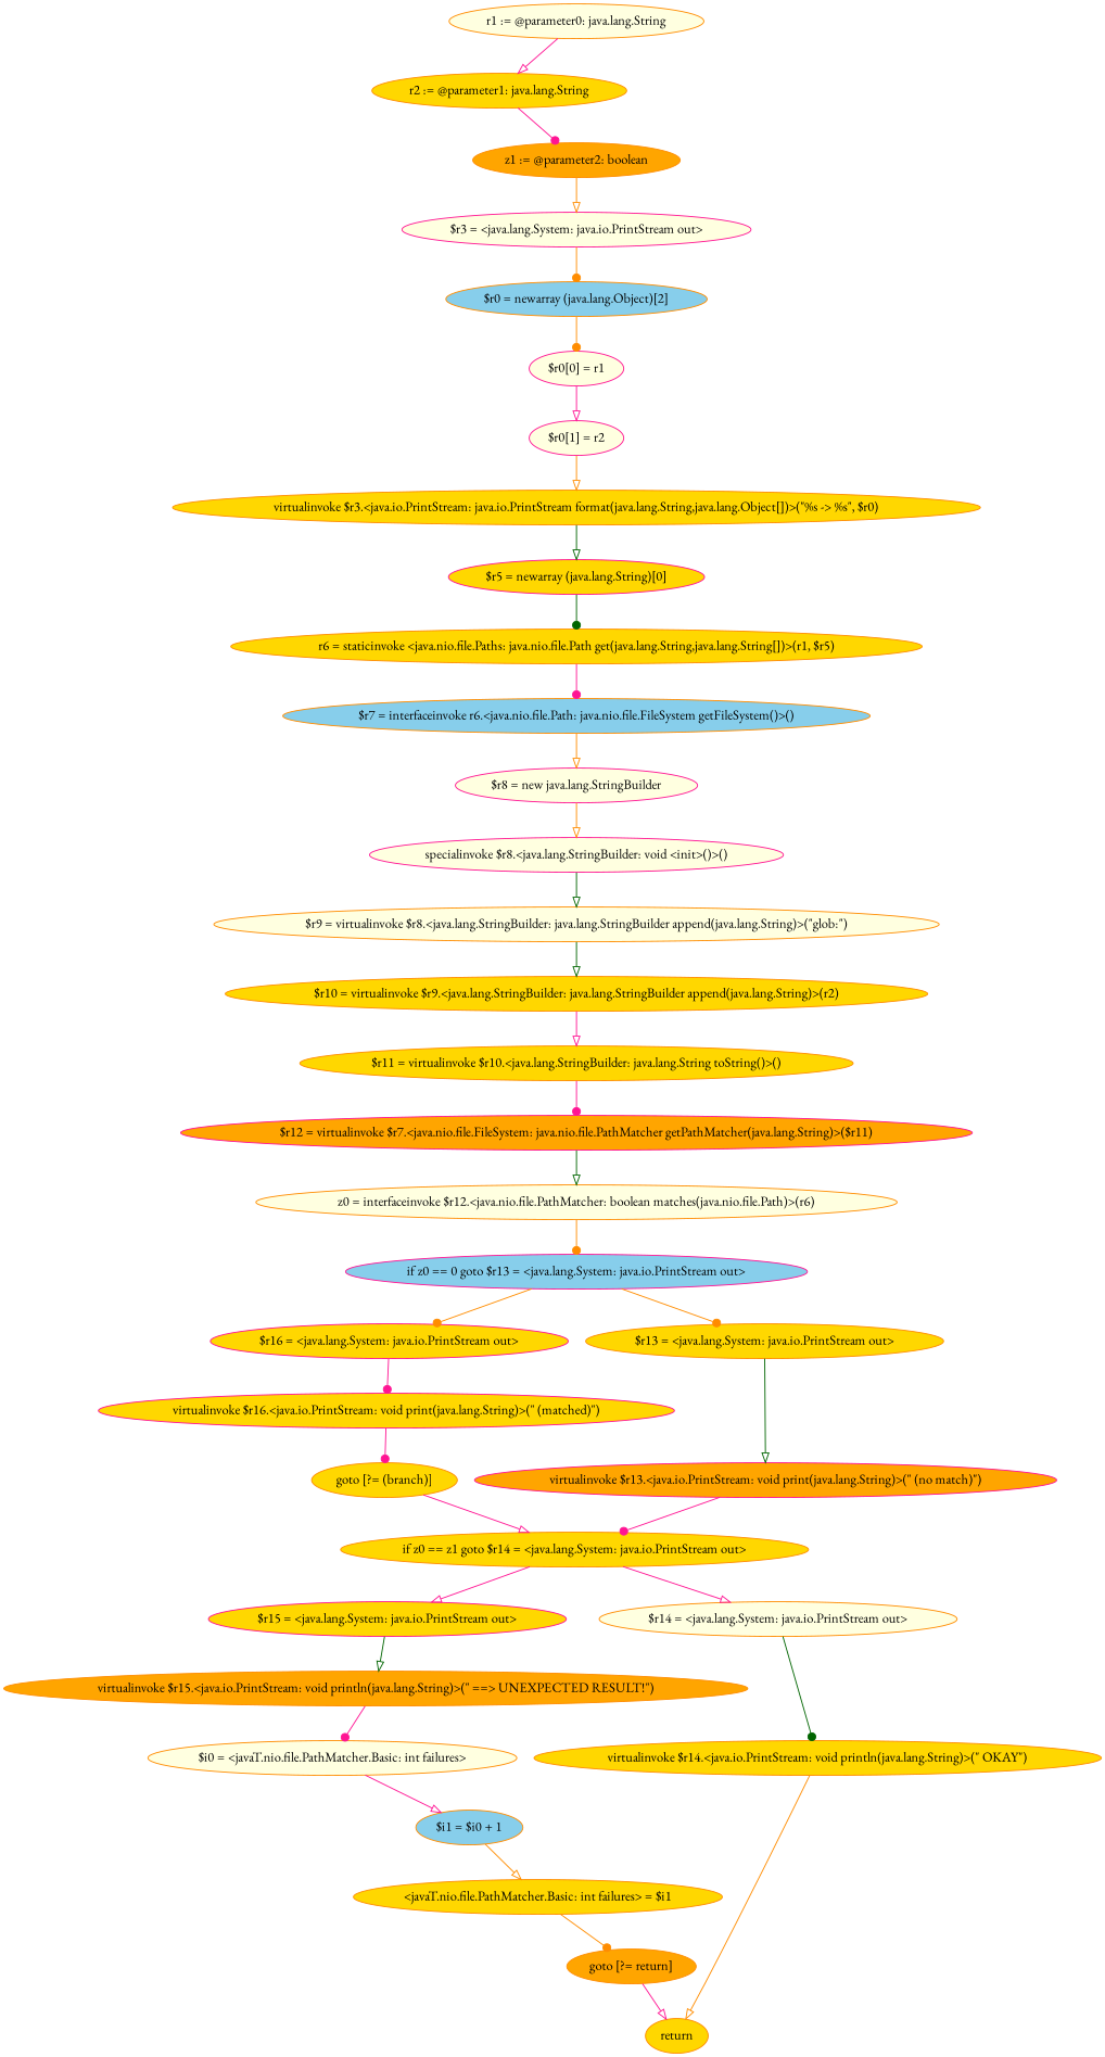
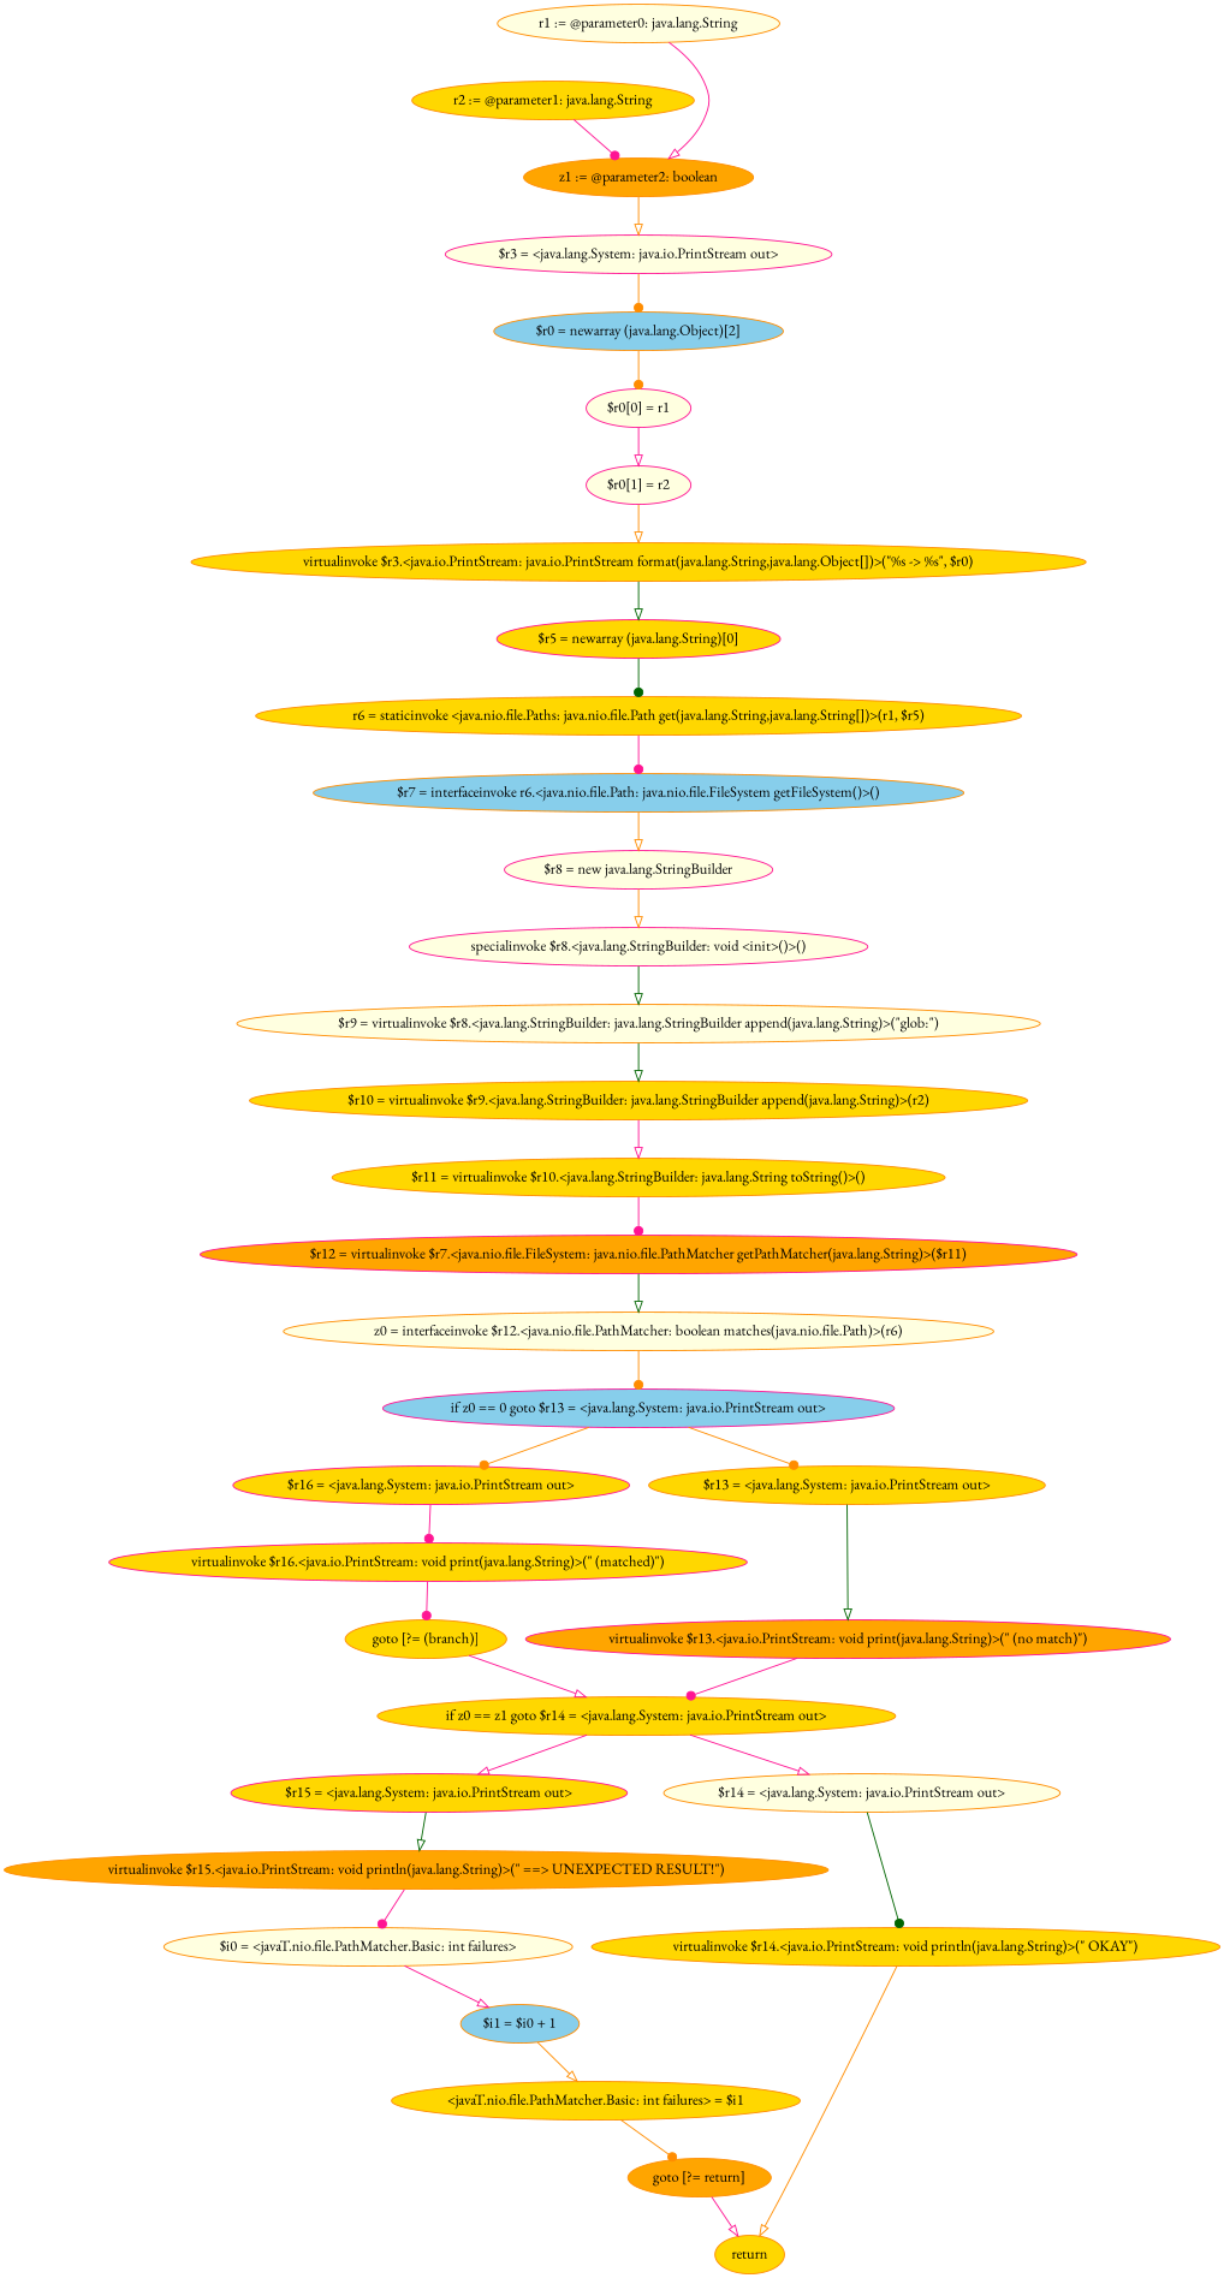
  digraph {
    fontname="EB Garamond"
    node [color=darkorange fillcolor=gold fontname="EB Garamond" style=filled]
    edge [arrowhead=onormal color=deeppink fontname="EB Garamond"]
    "r1 := @parameter0: java.lang.String" [fillcolor=lightyellow]
    "r2 := @parameter1: java.lang.String"
    "z1 := @parameter2: boolean" [fillcolor=orange]
    "$r3 = <java.lang.System: java.io.PrintStream out>" [color=deeppink fillcolor=lightyellow]
    "$r0 = newarray (java.lang.Object)[2]" [fillcolor=skyblue]
    "$r0[0] = r1" [color=deeppink fillcolor=lightyellow]
    "$r0[1] = r2" [color=deeppink fillcolor=lightyellow]
    "virtualinvoke $r3.<java.io.PrintStream: java.io.PrintStream format(java.lang.String,java.lang.Object[])>(\"%s -> %s\", $r0)"
    "$r5 = newarray (java.lang.String)[0]" [color=deeppink]
    "r6 = staticinvoke <java.nio.file.Paths: java.nio.file.Path get(java.lang.String,java.lang.String[])>(r1, $r5)"
    "$r7 = interfaceinvoke r6.<java.nio.file.Path: java.nio.file.FileSystem getFileSystem()>()" [fillcolor=skyblue]
    "$r8 = new java.lang.StringBuilder" [color=deeppink fillcolor=lightyellow]
    "specialinvoke $r8.<java.lang.StringBuilder: void <init>()>()" [color=deeppink fillcolor=lightyellow]
    "$r9 = virtualinvoke $r8.<java.lang.StringBuilder: java.lang.StringBuilder append(java.lang.String)>(\"glob:\")" [fillcolor=lightyellow]
    "$r10 = virtualinvoke $r9.<java.lang.StringBuilder: java.lang.StringBuilder append(java.lang.String)>(r2)"
    "$r11 = virtualinvoke $r10.<java.lang.StringBuilder: java.lang.String toString()>()"
    "$r12 = virtualinvoke $r7.<java.nio.file.FileSystem: java.nio.file.PathMatcher getPathMatcher(java.lang.String)>($r11)" [color=deeppink fillcolor=orange]
    "z0 = interfaceinvoke $r12.<java.nio.file.PathMatcher: boolean matches(java.nio.file.Path)>(r6)" [fillcolor=lightyellow]
    "if z0 == 0 goto $r13 = <java.lang.System: java.io.PrintStream out>" [color=deeppink fillcolor=skyblue]
    "$r16 = <java.lang.System: java.io.PrintStream out>" [color=deeppink]
    "$r13 = <java.lang.System: java.io.PrintStream out>"
    "virtualinvoke $r16.<java.io.PrintStream: void print(java.lang.String)>(\" (matched)\")" [color=deeppink]
    "virtualinvoke $r13.<java.io.PrintStream: void print(java.lang.String)>(\" (no match)\")" [color=deeppink fillcolor=orange]
    "goto [?= (branch)]"
    "if z0 == z1 goto $r14 = <java.lang.System: java.io.PrintStream out>"
    "$r15 = <java.lang.System: java.io.PrintStream out>" [color=deeppink]
    "$r14 = <java.lang.System: java.io.PrintStream out>" [fillcolor=lightyellow]
    "virtualinvoke $r15.<java.io.PrintStream: void println(java.lang.String)>(\" ==> UNEXPECTED RESULT!\")" [fillcolor=orange]
    "virtualinvoke $r14.<java.io.PrintStream: void println(java.lang.String)>(\" OKAY\")"
    "$i0 = <javaT.nio.file.PathMatcher.Basic: int failures>" [fillcolor=lightyellow]
    "$i1 = $i0 + 1" [fillcolor=skyblue]
    "<javaT.nio.file.PathMatcher.Basic: int failures> = $i1"
    "goto [?= return]" [fillcolor=orange]
    return
-   "r1 := @parameter0: java.lang.String" -> "r2 := @parameter1: java.lang.String"
+   "r1 := @parameter0: java.lang.String" -> "z1 := @parameter2: boolean"
    "r2 := @parameter1: java.lang.String" -> "z1 := @parameter2: boolean" [arrowhead=dot]
    "z1 := @parameter2: boolean" -> "$r3 = <java.lang.System: java.io.PrintStream out>" [color=darkorange]
    "$r3 = <java.lang.System: java.io.PrintStream out>" -> "$r0 = newarray (java.lang.Object)[2]" [arrowhead=dot color=darkorange]
    "$r0 = newarray (java.lang.Object)[2]" -> "$r0[0] = r1" [arrowhead=dot color=darkorange]
    "$r0[0] = r1" -> "$r0[1] = r2"
    "$r0[1] = r2" -> "virtualinvoke $r3.<java.io.PrintStream: java.io.PrintStream format(java.lang.String,java.lang.Object[])>(\"%s -> %s\", $r0)" [color=darkorange]
    "virtualinvoke $r3.<java.io.PrintStream: java.io.PrintStream format(java.lang.String,java.lang.Object[])>(\"%s -> %s\", $r0)" -> "$r5 = newarray (java.lang.String)[0]" [color=darkgreen]
    "$r5 = newarray (java.lang.String)[0]" -> "r6 = staticinvoke <java.nio.file.Paths: java.nio.file.Path get(java.lang.String,java.lang.String[])>(r1, $r5)" [arrowhead=dot color=darkgreen]
    "r6 = staticinvoke <java.nio.file.Paths: java.nio.file.Path get(java.lang.String,java.lang.String[])>(r1, $r5)" -> "$r7 = interfaceinvoke r6.<java.nio.file.Path: java.nio.file.FileSystem getFileSystem()>()" [arrowhead=dot]
    "$r7 = interfaceinvoke r6.<java.nio.file.Path: java.nio.file.FileSystem getFileSystem()>()" -> "$r8 = new java.lang.StringBuilder" [color=darkorange]
    "$r8 = new java.lang.StringBuilder" -> "specialinvoke $r8.<java.lang.StringBuilder: void <init>()>()" [color=darkorange]
    "specialinvoke $r8.<java.lang.StringBuilder: void <init>()>()" -> "$r9 = virtualinvoke $r8.<java.lang.StringBuilder: java.lang.StringBuilder append(java.lang.String)>(\"glob:\")" [color=darkgreen]
    "$r9 = virtualinvoke $r8.<java.lang.StringBuilder: java.lang.StringBuilder append(java.lang.String)>(\"glob:\")" -> "$r10 = virtualinvoke $r9.<java.lang.StringBuilder: java.lang.StringBuilder append(java.lang.String)>(r2)" [color=darkgreen]
    "$r10 = virtualinvoke $r9.<java.lang.StringBuilder: java.lang.StringBuilder append(java.lang.String)>(r2)" -> "$r11 = virtualinvoke $r10.<java.lang.StringBuilder: java.lang.String toString()>()"
    "$r11 = virtualinvoke $r10.<java.lang.StringBuilder: java.lang.String toString()>()" -> "$r12 = virtualinvoke $r7.<java.nio.file.FileSystem: java.nio.file.PathMatcher getPathMatcher(java.lang.String)>($r11)" [arrowhead=dot]
    "$r12 = virtualinvoke $r7.<java.nio.file.FileSystem: java.nio.file.PathMatcher getPathMatcher(java.lang.String)>($r11)" -> "z0 = interfaceinvoke $r12.<java.nio.file.PathMatcher: boolean matches(java.nio.file.Path)>(r6)" [color=darkgreen]
    "z0 = interfaceinvoke $r12.<java.nio.file.PathMatcher: boolean matches(java.nio.file.Path)>(r6)" -> "if z0 == 0 goto $r13 = <java.lang.System: java.io.PrintStream out>" [arrowhead=dot color=darkorange]
    "if z0 == 0 goto $r13 = <java.lang.System: java.io.PrintStream out>" -> "$r16 = <java.lang.System: java.io.PrintStream out>" [arrowhead=dot color=darkorange]
    "if z0 == 0 goto $r13 = <java.lang.System: java.io.PrintStream out>" -> "$r13 = <java.lang.System: java.io.PrintStream out>" [arrowhead=dot color=darkorange]
    "$r16 = <java.lang.System: java.io.PrintStream out>" -> "virtualinvoke $r16.<java.io.PrintStream: void print(java.lang.String)>(\" (matched)\")" [arrowhead=dot]
    "$r13 = <java.lang.System: java.io.PrintStream out>" -> "virtualinvoke $r13.<java.io.PrintStream: void print(java.lang.String)>(\" (no match)\")" [color=darkgreen]
    "virtualinvoke $r16.<java.io.PrintStream: void print(java.lang.String)>(\" (matched)\")" -> "goto [?= (branch)]" [arrowhead=dot]
    "virtualinvoke $r13.<java.io.PrintStream: void print(java.lang.String)>(\" (no match)\")" -> "if z0 == z1 goto $r14 = <java.lang.System: java.io.PrintStream out>" [arrowhead=dot]
    "goto [?= (branch)]" -> "if z0 == z1 goto $r14 = <java.lang.System: java.io.PrintStream out>"
    "if z0 == z1 goto $r14 = <java.lang.System: java.io.PrintStream out>" -> "$r15 = <java.lang.System: java.io.PrintStream out>"
    "if z0 == z1 goto $r14 = <java.lang.System: java.io.PrintStream out>" -> "$r14 = <java.lang.System: java.io.PrintStream out>"
    "$r15 = <java.lang.System: java.io.PrintStream out>" -> "virtualinvoke $r15.<java.io.PrintStream: void println(java.lang.String)>(\" ==> UNEXPECTED RESULT!\")" [color=darkgreen]
    "$r14 = <java.lang.System: java.io.PrintStream out>" -> "virtualinvoke $r14.<java.io.PrintStream: void println(java.lang.String)>(\" OKAY\")" [arrowhead=dot color=darkgreen]
    "virtualinvoke $r15.<java.io.PrintStream: void println(java.lang.String)>(\" ==> UNEXPECTED RESULT!\")" -> "$i0 = <javaT.nio.file.PathMatcher.Basic: int failures>" [arrowhead=dot]
    "virtualinvoke $r14.<java.io.PrintStream: void println(java.lang.String)>(\" OKAY\")" -> return [color=darkorange]
    "$i0 = <javaT.nio.file.PathMatcher.Basic: int failures>" -> "$i1 = $i0 + 1"
    "$i1 = $i0 + 1" -> "<javaT.nio.file.PathMatcher.Basic: int failures> = $i1" [color=darkorange]
    "<javaT.nio.file.PathMatcher.Basic: int failures> = $i1" -> "goto [?= return]" [arrowhead=dot color=darkorange]
    "goto [?= return]" -> return
  }
